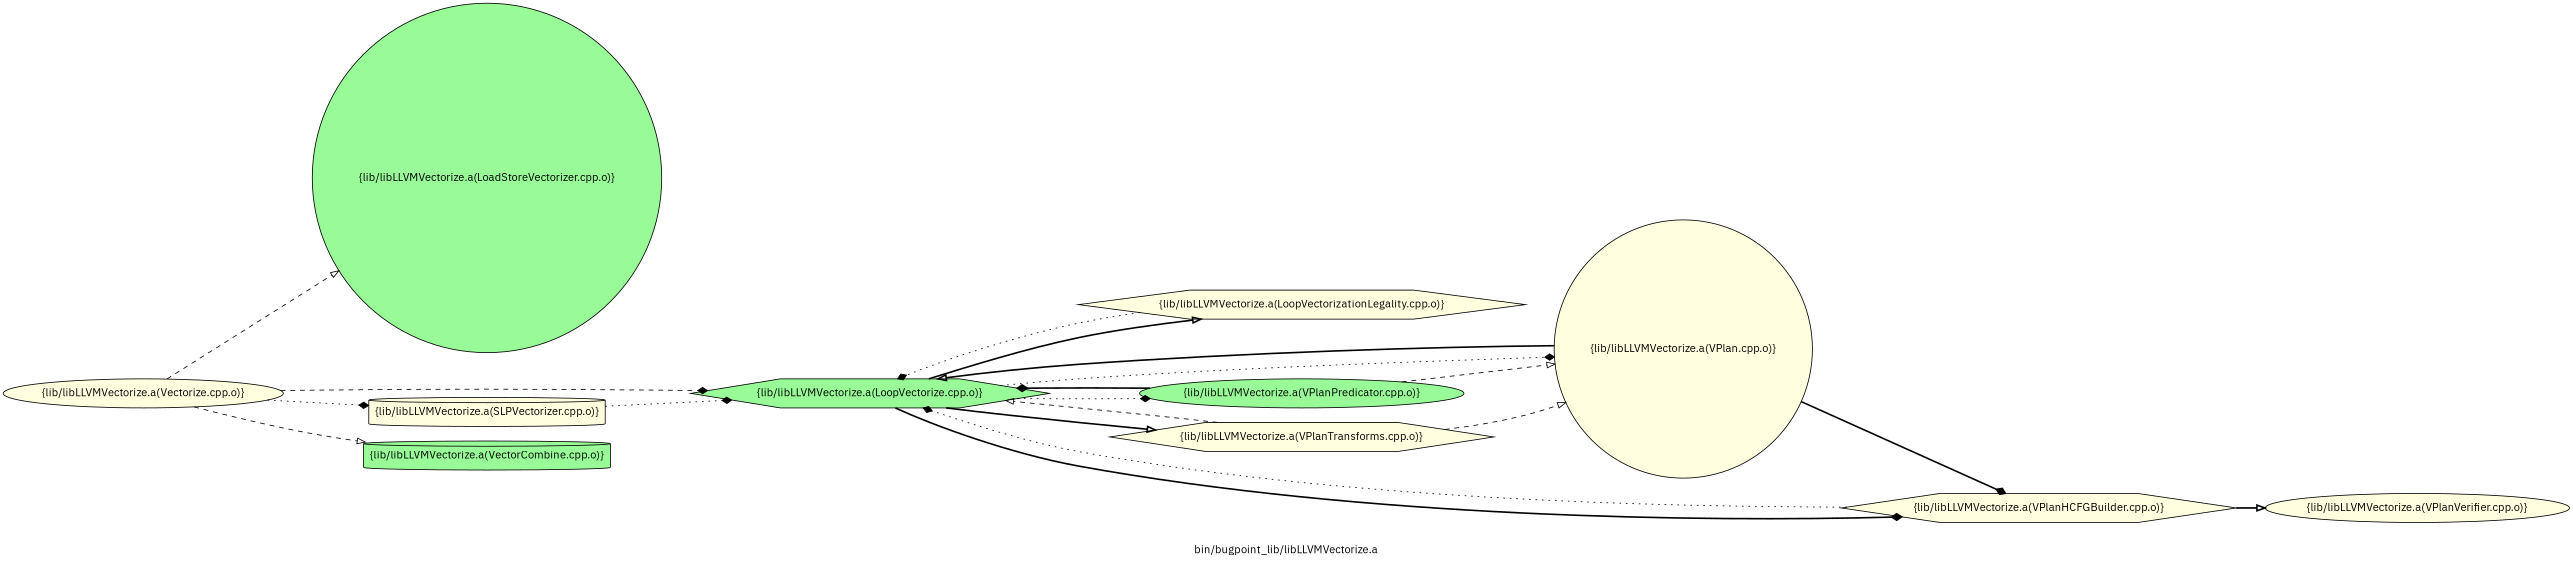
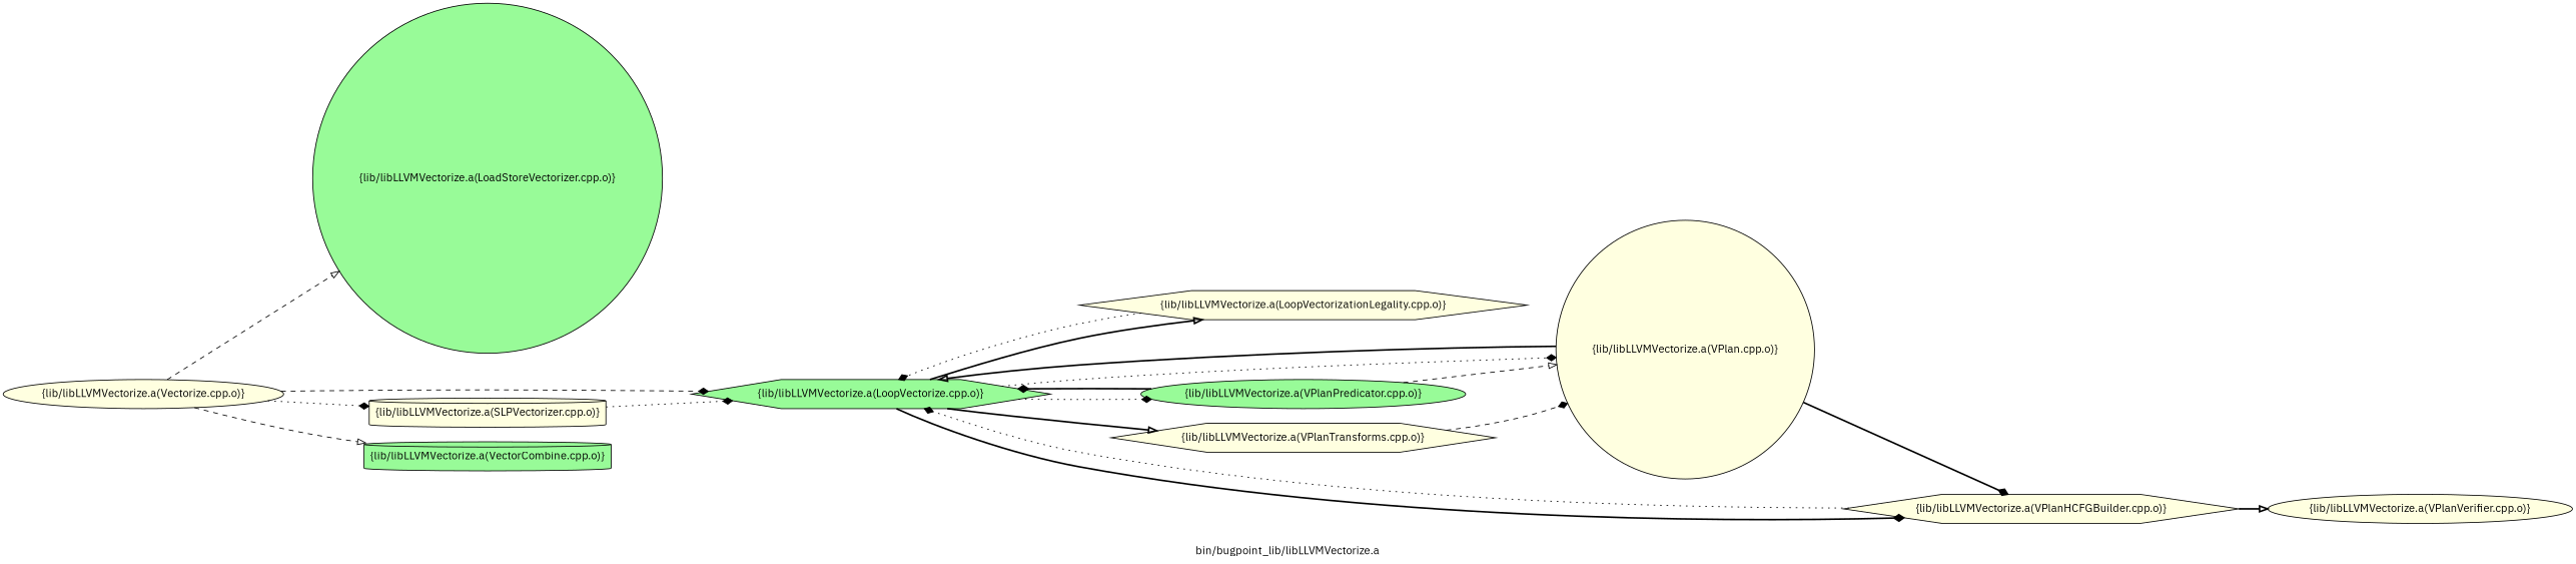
  digraph {
    fontname="IBM Plex Sans"
    label="bin/bugpoint_lib/libLLVMVectorize.a"
    rankdir=LR
    node [fillcolor=lightyellow fontname="IBM Plex Sans" group=0 shape=hexagon style=filled]
    edge [arrowhead=diamond fontname="IBM Plex Sans" style=bold]
    n1 [fillcolor=palegreen label="{lib/libLLVMVectorize.a(LoadStoreVectorizer.cpp.o)}" shape=circle]
    n2 [fillcolor=palegreen label="{lib/libLLVMVectorize.a(LoopVectorize.cpp.o)}"]
    n3 [label="{lib/libLLVMVectorize.a(LoopVectorizationLegality.cpp.o)}"]
    n4 [label="{lib/libLLVMVectorize.a(VPlan.cpp.o)}" shape=circle]
    n5 [label="{lib/libLLVMVectorize.a(VPlanHCFGBuilder.cpp.o)}"]
    n6 [fillcolor=palegreen label="{lib/libLLVMVectorize.a(VPlanPredicator.cpp.o)}" shape=ellipse]
    n7 [label="{lib/libLLVMVectorize.a(VPlanTransforms.cpp.o)}"]
    n8 [label="{lib/libLLVMVectorize.a(VPlanVerifier.cpp.o)}" shape=ellipse]
    n9 [label="{lib/libLLVMVectorize.a(SLPVectorizer.cpp.o)}" shape=cylinder]
    n10 [label="{lib/libLLVMVectorize.a(Vectorize.cpp.o)}" shape=ellipse]
    n11 [fillcolor=palegreen label="{lib/libLLVMVectorize.a(VectorCombine.cpp.o)}" shape=cylinder]
    n2 -> n3 [arrowhead=onormal]
    n2 -> n4 [style=dotted]
    n2 -> n5
    n2 -> n6 [style=dotted]
    n2 -> n7 [arrowhead=onormal]
    n3 -> n2 [style=dotted]
    n4 -> n2 [arrowhead=onormal]
    n4 -> n5
    n5 -> n2 [style=dotted]
    n5 -> n8 [arrowhead=onormal]
    n6 -> n2
    n6 -> n4 [arrowhead=onormal style=dashed]
-   n7 -> n2 [arrowhead=onormal style=dashed]
-   n7 -> n4 [arrowhead=onormal style=dashed]
+   n7 -> n4 [style=dashed]
    n9 -> n2 [style=dotted]
    n10 -> n1 [arrowhead=onormal style=dashed]
    n10 -> n2 [style=dashed]
    n10 -> n9 [style=dotted]
    n10 -> n11 [arrowhead=onormal style=dashed]
  }
